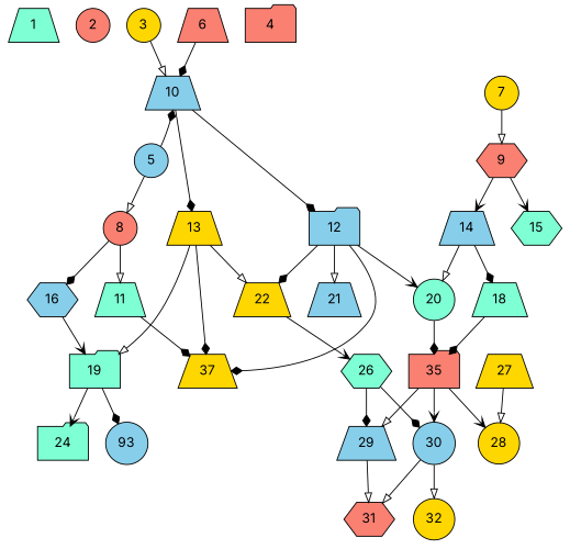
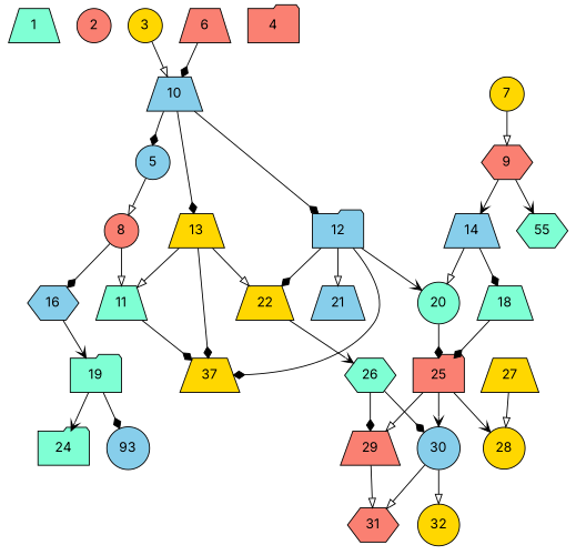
  digraph {
    fontname=Inter
    node [alpha=0.18 fillcolor=aquamarine fontname=Inter shape=trapezium style=filled]
    edge [arrowhead=diamond fontname=Inter]
    1 [expect_size=9799918220889554944]
    2 [alpha=0.01 expect_size=834757326165364 fillcolor=salmon shape=circle]
    3 [alpha=0.17 expect_size=357843126016984256 fillcolor=gold shape=circle]
    10 [alpha=0.01 expect_size=67981060682661032 fillcolor=skyblue]
    12 [alpha=0.06 expect_size=26714609404311164 fillcolor=skyblue shape=folder]
    13 [alpha=0.08 expect_size=50938679235221088 fillcolor=gold]
    n7 [alpha=0.04 expect_size=450182617340593280 fillcolor=gold label=37]
    20 [alpha=0.08 expect_size=3301005760833519616 shape=circle]
    21 [alpha=0.17 expect_size=83456409276922832 fillcolor=skyblue]
    22 [alpha=0.11 expect_size=69155508658332808 fillcolor=gold]
    19 [alpha=0.08 expect_size=194033686075916576 shape=folder]
    4 [alpha=0.11 expect_size=20165793556818034688 fillcolor=salmon shape=folder]
    5 [alpha=0.10 expect_size=184456322858368576 fillcolor=skyblue shape=circle]
    8 [alpha=0.09 expect_size=31465117392298016 fillcolor=salmon shape=circle]
    11 [alpha=0.14 expect_size=2238107781462012]
    16 [alpha=0.03 expect_size=15128274379184176 fillcolor=skyblue shape=hexagon]
    6 [alpha=0.16 expect_size=24533665260237104 fillcolor=salmon]
    7 [alpha=0.07 expect_size=45019380458817847296 fillcolor=gold shape=circle]
    9 [alpha=0.10 expect_size=8288346820313088000 fillcolor=salmon shape=hexagon]
    14 [alpha=0.19 expect_size=29879797263036841984 fillcolor=skyblue]
-   15 [alpha=0.19 expect_size=550304835224304832 shape=hexagon]
+   15 [alpha=0.19 expect_size=550304835224304832 shape=hexagon label=55]
    18 [alpha=0.10 expect_size=227828524342915]
    n23 [alpha=0.19 expect_size=114808336997679104 fillcolor=skyblue label=93 shape=circle]
    24 [alpha=0.17 expect_size=5651595676135242 shape=folder]
-   25 [alpha=0.17 expect_size=103454986396931981312 fillcolor=salmon shape=folder label=35]
+   25 [alpha=0.17 expect_size=103454986396931981312 fillcolor=salmon shape=folder]
    26 [expect_size=300767184260938688 shape=hexagon]
    28 [alpha=0.10 expect_size=2244701929344091 fillcolor=gold shape=circle]
-   29 [alpha=0.04 expect_size=42774398634058317824 fillcolor=skyblue]
+   29 [alpha=0.04 expect_size=42774398634058317824 fillcolor=salmon]
    30 [expect_size=206117387947196022784 fillcolor=skyblue shape=circle]
    27 [alpha=0.13 expect_size=3001455127448937 fillcolor=gold]
    31 [alpha=0.03 expect_size=1968443688543584256 fillcolor=salmon shape=hexagon]
    32 [expect_size=46536418002885944 fillcolor=gold shape=circle]
    3 -> 10 [arrowhead=onormal]
    10 -> 12
    10 -> 13
    12 -> n7
    12 -> 20 [arrowhead=vee]
    12 -> 21 [arrowhead=onormal]
    12 -> 22
    13 -> n7
    13 -> 22 [arrowhead=onormal]
-   13 -> 19 [arrowhead=onormal]
+   13 -> 11 [arrowhead=onormal]
    20 -> 25
    22 -> 26 [arrowhead=vee]
    19 -> n23
    19 -> 24 [arrowhead=vee]
-   5 -> 10
+   10 -> 5
    5 -> 8 [arrowhead=onormal]
    8 -> 11 [arrowhead=onormal]
    8 -> 16
    11 -> n7
    16 -> 19 [arrowhead=vee]
    6 -> 10
    7 -> 9 [arrowhead=onormal]
    9 -> 14 [arrowhead=vee]
    9 -> 15 [arrowhead=vee]
    14 -> 20 [arrowhead=onormal]
    14 -> 18
    18 -> 25
    25 -> 28 [arrowhead=vee]
    25 -> 29 [arrowhead=onormal]
    25 -> 30 [arrowhead=vee]
    26 -> 29
    26 -> 30
    29 -> 31 [arrowhead=onormal]
    30 -> 31 [arrowhead=onormal]
    30 -> 32 [arrowhead=onormal]
    27 -> 28 [arrowhead=onormal]
  }
